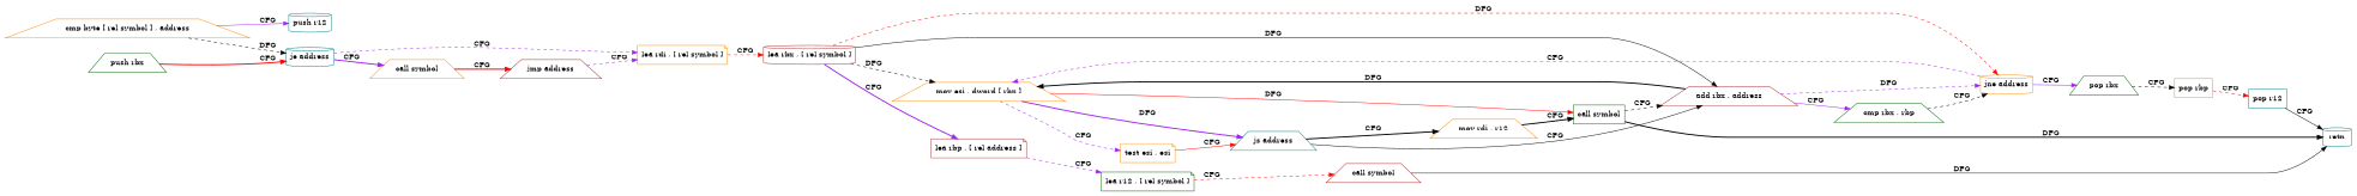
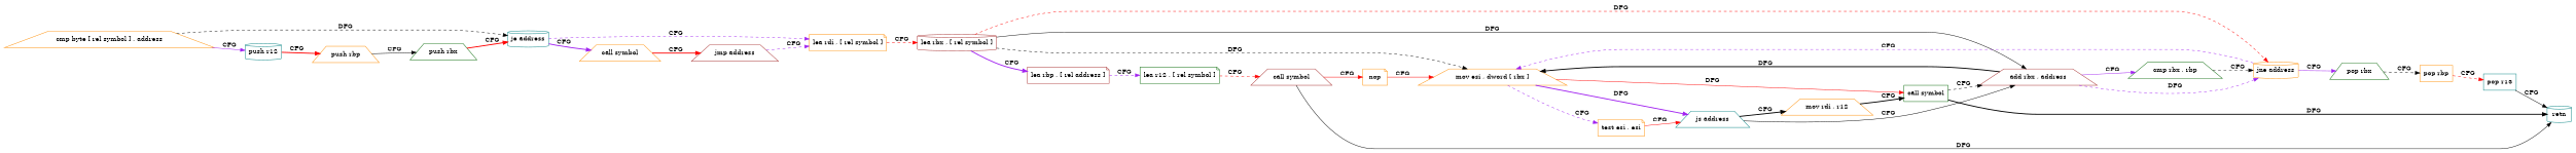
  digraph {
    rankdir=LR
    node [color=darkorange shape=trapezium]
    edge [color=black style=dashed]
    n1 [label="cmp byte [ rel symbol ] , address"]
    n2 [color=teal label="push r12" shape=cylinder]
    n3 [color=teal label="je address" shape=cylinder]
+   n4 [label="push rbp"]
    n5 [label="call symbol"]
    n6 [label="lea rdi , [ rel symbol ]" shape=note]
    n7 [color=darkgreen label="push rbx"]
    n8 [color=brown label="jmp address"]
    n9 [color=brown label="lea rbx , [ rel symbol ]" shape=cylinder]
    n10 [color=brown label="lea rbp , [ rel address ]" shape=note]
    n11 [label="mov esi , dword [ rbx ]"]
    n12 [color=brown label="add rbx , address"]
    n13 [label="jne address" shape=cylinder]
    n14 [color=darkgreen label="lea r12 , [ rel symbol ]" shape=note]
    n15 [color=darkgreen label="call symbol" shape=box]
    n16 [label="test esi , esi" shape=note]
    n17 [color=teal label="js address"]
    n18 [color=darkgreen label="cmp rbx , rbp"]
    n19 [color=darkgreen label="pop rbx"]
    n20 [color=brown label="call symbol"]
+   n21 [label=nop shape=note]
    n22 [color=teal label=retn shape=cylinder]
    n23 [label="mov rdi , r12"]
    n24 [label="pop rbp" shape=box]
-   n25 [color=teal label="pop r12" shape=box]
+   n25 [color=teal label="pop r13" shape=box]
    n1 -> n2 [color=purple label=CFG style=solid]
    n1 -> n3 [label=DFG]
+   n2 -> n4 [color=red label=CFG style=bold]
    n3 -> n5 [color=purple label=CFG style=bold]
    n3 -> n6 [color=purple label=CFG]
+   n4 -> n7 [label=CFG style=solid]
    n5 -> n8 [color=red label=CFG style=bold]
    n6 -> n9 [color=red label=CFG]
    n7 -> n3 [color=red label=CFG style=bold]
    n8 -> n6 [color=purple label=CFG]
    n9 -> n10 [color=purple label=CFG style=bold]
    n9 -> n11 [label=DFG]
    n9 -> n12 [label=DFG style=solid]
    n9 -> n13 [color=red label=DFG]
    n10 -> n14 [color=purple label=CFG]
    n11 -> n15 [color=red label=DFG style=solid]
    n11 -> n16 [color=purple label=CFG]
    n11 -> n17 [color=purple label=DFG style=bold]
    n12 -> n11 [label=DFG style=bold]
    n12 -> n13 [color=purple label=DFG]
    n12 -> n18 [color=purple label=CFG style=solid]
    n13 -> n11 [color=purple label=CFG]
    n13 -> n19 [color=purple label=CFG style=solid]
    n14 -> n20 [color=red label=CFG]
    n15 -> n12 [label=CFG]
    n15 -> n22 [label=DFG style=bold]
    n16 -> n17 [color=red label=CFG style=solid]
    n17 -> n12 [label=CFG style=solid]
    n17 -> n23 [label=CFG style=bold]
    n18 -> n13 [label=CFG]
    n19 -> n24 [label=CFG]
+   n20 -> n21 [color=red label=CFG style=solid]
    n20 -> n22 [label=DFG style=solid]
+   n21 -> n11 [color=red label=CFG style=solid]
    n23 -> n15 [label=CFG style=bold]
    n24 -> n25 [color=red label=CFG]
    n25 -> n22 [label=CFG style=solid]
  }
